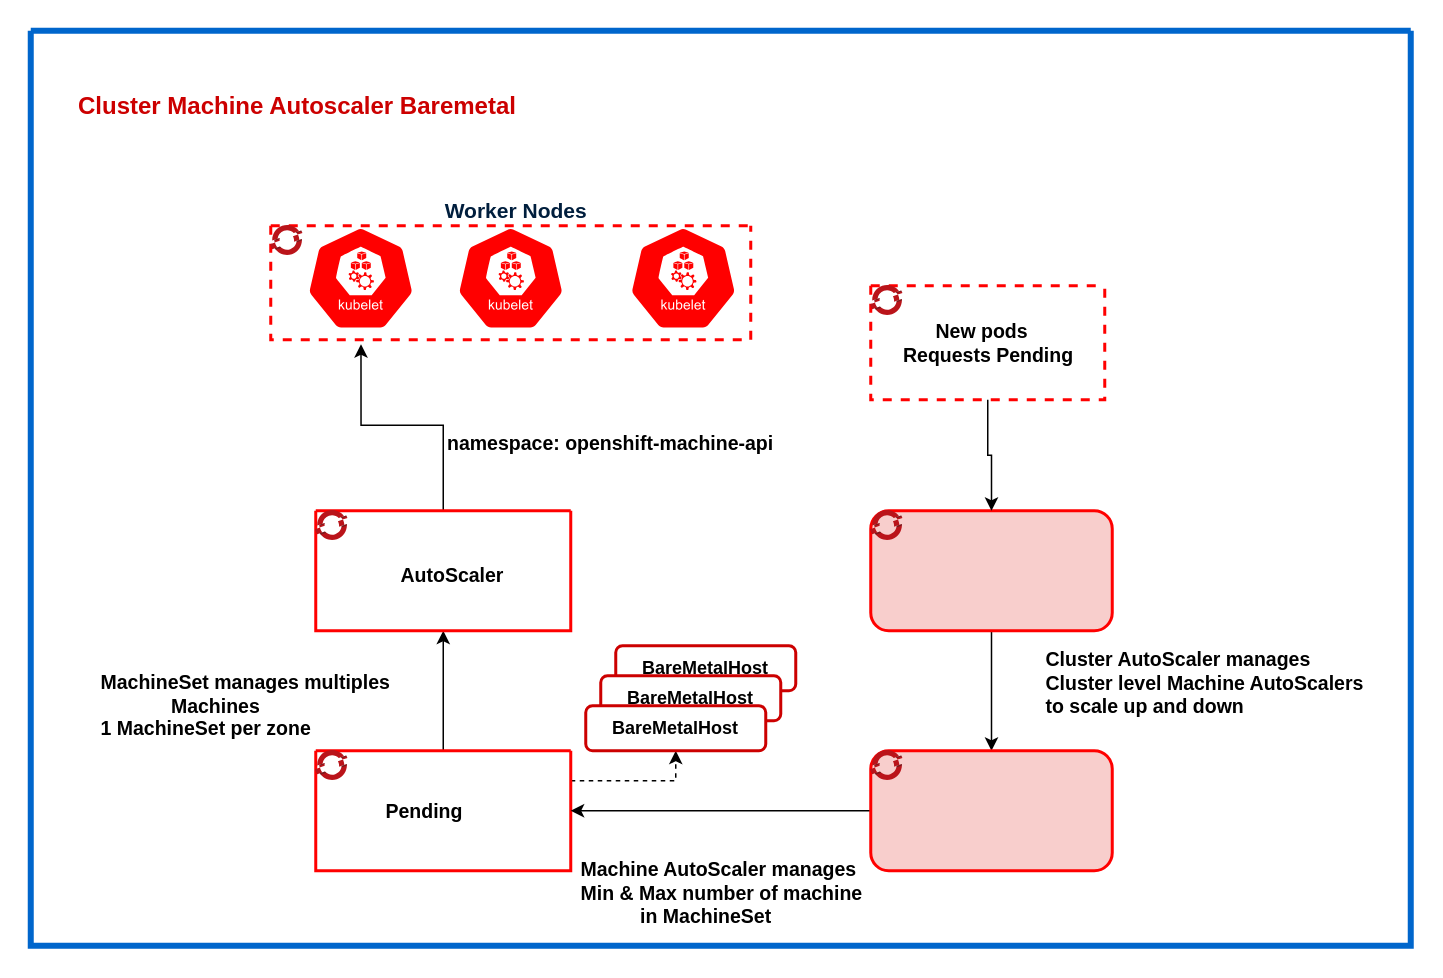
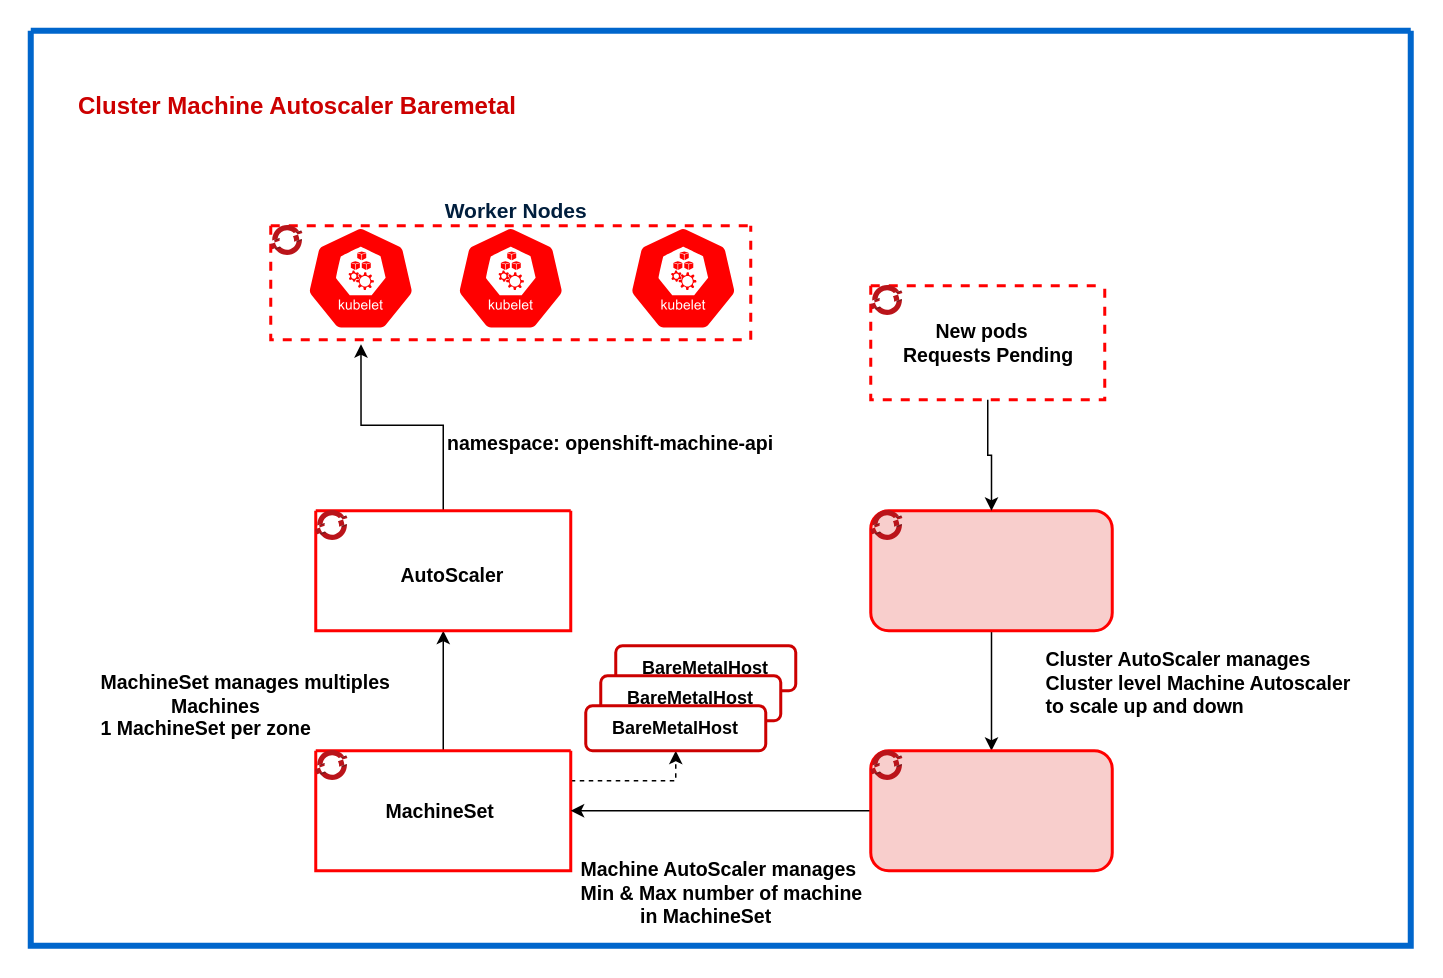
  <mxCell id="0" />
  <mxCell id="1" parent="0" />
  <mxCell id="2" value="&lt;span style=&quot;color: rgb(66, 119, 187); font-family: helvetica; font-size: 12px; font-style: normal; font-weight: 400; letter-spacing: normal; text-align: left; text-indent: 0px; text-transform: none; word-spacing: 0px; background-color: rgb(248, 249, 250); display: inline; float: none;&quot;&gt;Application component&lt;/span&gt;" style="swimlane;shadow=0;strokeColor=#0066CC;fillColor=#D4E1F5;align=right;startSize=0;collapsible=0;noLabel=1;strokeWidth=4;" parent="1" vertex="1"><mxGeometry x="20" y="20" width="920" height="610" as="geometry" /></mxCell>
  <mxCell id="3" value="&lt;font color=&quot;#cc0000&quot;&gt;Cluster Machine Autoscaler Baremetal&lt;/font&gt;" style="text;html=1;align=left;verticalAlign=middle;fontColor=#4277BB;shadow=0;dashed=0;strokeColor=none;fillColor=none;labelBackgroundColor=none;fontStyle=1;fontSize=16;spacingLeft=5;" parent="2" vertex="1"><mxGeometry x="25" y="40" width="305" height="20" as="geometry" /></mxCell>
  <mxCell id="4" style="edgeStyle=orthogonalEdgeStyle;rounded=0;orthogonalLoop=1;jettySize=auto;html=1;entryX=0.5;entryY=0;entryDx=0;entryDy=0;" parent="2" source="5" target="16" edge="1"><mxGeometry relative="1" as="geometry" /></mxCell>
  <mxCell id="5" value="" style="rounded=1;whiteSpace=wrap;html=1;labelBackgroundColor=default;fontSize=17;fontColor=#000099;strokeWidth=2;fillColor=#F8CECC;gradientColor=none;strokeColor=#FF0000;" parent="2" vertex="1"><mxGeometry x="560" y="320" width="161" height="80" as="geometry" /></mxCell>
  <mxCell id="6" style="edgeStyle=orthogonalEdgeStyle;rounded=0;orthogonalLoop=1;jettySize=auto;html=1;entryX=0.5;entryY=1;entryDx=0;entryDy=0;" parent="2" source="8" target="12" edge="1"><mxGeometry relative="1" as="geometry" /></mxCell>
  <mxCell id="7" style="edgeStyle=orthogonalEdgeStyle;rounded=0;orthogonalLoop=1;jettySize=auto;html=1;exitX=1;exitY=0.25;exitDx=0;exitDy=0;entryX=0.5;entryY=1;entryDx=0;entryDy=0;dashed=1;" edge="1" parent="2" source="8" target="33"><mxGeometry relative="1" as="geometry"><mxPoint x="430" y="483" as="targetPoint" /><Array as="points"><mxPoint x="430" y="500" /></Array></mxGeometry></mxCell>
  <mxCell id="8" value="" style="swimlane;shadow=0;labelBackgroundColor=#007FFF;strokeColor=#FF0000;fillColor=#e51400;fontColor=#ffffff;align=right;collapsible=0;startSize=0;strokeWidth=2;swimlaneFillColor=none;" parent="2" vertex="1"><mxGeometry x="190" y="480" width="170" height="80" as="geometry" /></mxCell>
- <mxCell id="9" value="&lt;span style=&quot;font-size: 13px&quot;&gt;&lt;font color=&quot;#000000&quot;&gt;Pending&lt;/font&gt;&lt;/span&gt;" style="text;html=1;align=left;verticalAlign=middle;fontColor=#4277BB;shadow=0;dashed=0;strokeColor=none;fillColor=none;labelBackgroundColor=none;fontStyle=1;fontSize=9;spacingLeft=5;" parent="8" vertex="1"><mxGeometry x="40" y="29" width="90" height="22" as="geometry" /></mxCell>
+ <mxCell id="9" value="&lt;span style=&quot;font-size: 13px&quot;&gt;&lt;font color=&quot;#000000&quot;&gt;MachineSet&lt;/font&gt;&lt;/span&gt;" style="text;html=1;align=left;verticalAlign=middle;fontColor=#4277BB;shadow=0;dashed=0;strokeColor=none;fillColor=none;labelBackgroundColor=none;fontStyle=1;fontSize=9;spacingLeft=5;" parent="8" vertex="1"><mxGeometry x="40" y="29" width="90" height="22" as="geometry" /></mxCell>
  <mxCell id="10" value="" style="image;sketch=0;aspect=fixed;html=1;points=[];align=center;fontSize=12;image=img/lib/mscae/OpenShift.svg;" parent="8" vertex="1"><mxGeometry width="21.74" height="20" as="geometry" /></mxCell>
  <mxCell id="11" style="edgeStyle=orthogonalEdgeStyle;rounded=0;orthogonalLoop=1;jettySize=auto;html=1;exitX=0.5;exitY=0;exitDx=0;exitDy=0;entryX=0.188;entryY=1.039;entryDx=0;entryDy=0;entryPerimeter=0;" parent="2" source="12" target="34" edge="1"><mxGeometry relative="1" as="geometry" /></mxCell>
  <mxCell id="12" value="" style="swimlane;shadow=0;labelBackgroundColor=#007FFF;strokeColor=#FF0000;fillColor=#e51400;align=right;collapsible=0;startSize=0;strokeWidth=2;swimlaneFillColor=none;fontColor=#ffffff;" parent="2" vertex="1"><mxGeometry x="190" y="320" width="170" height="80" as="geometry" /></mxCell>
  <mxCell id="13" value="&lt;span style=&quot;font-size: 13px&quot;&gt;&lt;font color=&quot;#000000&quot;&gt;AutoScaler&lt;/font&gt;&lt;/span&gt;" style="text;html=1;align=left;verticalAlign=middle;fontColor=#4277BB;shadow=0;dashed=0;strokeColor=none;fillColor=none;labelBackgroundColor=none;fontStyle=1;fontSize=9;spacingLeft=5;" parent="12" vertex="1"><mxGeometry x="50" y="32" width="90" height="22" as="geometry" /></mxCell>
  <mxCell id="14" value="" style="image;sketch=0;aspect=fixed;html=1;points=[];align=center;fontSize=12;image=img/lib/mscae/OpenShift.svg;" parent="12" vertex="1"><mxGeometry width="21.74" height="20" as="geometry" /></mxCell>
  <mxCell id="15" style="edgeStyle=orthogonalEdgeStyle;rounded=0;orthogonalLoop=1;jettySize=auto;html=1;entryX=1;entryY=0.5;entryDx=0;entryDy=0;" parent="2" source="16" target="8" edge="1"><mxGeometry relative="1" as="geometry" /></mxCell>
  <mxCell id="16" value="" style="rounded=1;whiteSpace=wrap;html=1;labelBackgroundColor=default;fontSize=17;fontColor=#000099;strokeWidth=2;fillColor=#F8CECC;gradientColor=none;strokeColor=#FF0000;" parent="2" vertex="1"><mxGeometry x="560" y="480" width="161" height="80" as="geometry" /></mxCell>
  <mxCell id="17" value="" style="sketch=0;html=1;dashed=0;whitespace=wrap;fillColor=#FF0000;strokeColor=#ffffff;points=[[0.005,0.63,0],[0.1,0.2,0],[0.9,0.2,0],[0.5,0,0],[0.995,0.63,0],[0.72,0.99,0],[0.5,1,0],[0.28,0.99,0]];verticalLabelPosition=bottom;align=center;verticalAlign=top;shape=mxgraph.kubernetes.icon;prIcon=kubelet" parent="2" vertex="1"><mxGeometry x="150" y="130" width="140" height="70" as="geometry" /></mxCell>
  <mxCell id="18" value="" style="sketch=0;html=1;dashed=0;whitespace=wrap;fillColor=#FF0000;strokeColor=#ffffff;points=[[0.005,0.63,0],[0.1,0.2,0],[0.9,0.2,0],[0.5,0,0],[0.995,0.63,0],[0.72,0.99,0],[0.5,1,0],[0.28,0.99,0]];verticalLabelPosition=bottom;align=center;verticalAlign=top;shape=mxgraph.kubernetes.icon;prIcon=kubelet" parent="2" vertex="1"><mxGeometry x="250" y="130" width="140" height="70" as="geometry" /></mxCell>
  <mxCell id="19" value="" style="sketch=0;html=1;dashed=0;whitespace=wrap;fillColor=#FF0000;strokeColor=#ffffff;points=[[0.005,0.63,0],[0.1,0.2,0],[0.9,0.2,0],[0.5,0,0],[0.995,0.63,0],[0.72,0.99,0],[0.5,1,0],[0.28,0.99,0]];verticalLabelPosition=bottom;align=center;verticalAlign=top;shape=mxgraph.kubernetes.icon;prIcon=kubelet" parent="2" vertex="1"><mxGeometry x="365" y="130" width="140" height="70" as="geometry" /></mxCell>
  <mxCell id="20" value="&lt;font color=&quot;#001e3d&quot; style=&quot;font-size: 14px;&quot;&gt;&amp;nbsp; &amp;nbsp; &amp;nbsp;Worker Nodes&lt;/font&gt;" style="text;html=1;align=left;verticalAlign=middle;fontColor=#4277BB;shadow=0;dashed=0;strokeColor=none;fillColor=none;labelBackgroundColor=none;fontStyle=1;fontSize=9;spacingLeft=5;" parent="2" vertex="1"><mxGeometry x="250" y="100" width="155" height="40" as="geometry" /></mxCell>
  <mxCell id="21" style="edgeStyle=orthogonalEdgeStyle;rounded=0;orthogonalLoop=1;jettySize=auto;html=1;entryX=0.5;entryY=0;entryDx=0;entryDy=0;" parent="2" source="22" target="5" edge="1"><mxGeometry relative="1" as="geometry" /></mxCell>
  <mxCell id="22" value="" style="swimlane;shadow=0;labelBackgroundColor=#007FFF;strokeColor=#FF0000;fillColor=#e51400;align=right;collapsible=0;startSize=0;strokeWidth=2;swimlaneFillColor=none;fontColor=#ffffff;dashed=1;" parent="2" vertex="1"><mxGeometry x="560" y="170" width="156" height="76" as="geometry" /></mxCell>
  <mxCell id="23" value="&lt;span style=&quot;font-size: 13px&quot;&gt;&lt;font color=&quot;#000000&quot;&gt;&amp;nbsp; &amp;nbsp; &amp;nbsp; New pods&lt;br&gt;Requests Pending&lt;br&gt;&lt;/font&gt;&lt;/span&gt;" style="text;html=1;align=left;verticalAlign=middle;fontColor=#4277BB;shadow=0;dashed=0;strokeColor=none;fillColor=none;labelBackgroundColor=none;fontStyle=1;fontSize=9;spacingLeft=5;" parent="22" vertex="1"><mxGeometry x="14.5" y="21" width="127" height="34" as="geometry" /></mxCell>
  <mxCell id="24" value="" style="image;sketch=0;aspect=fixed;html=1;points=[];align=center;fontSize=12;image=img/lib/mscae/OpenShift.svg;" parent="22" vertex="1"><mxGeometry width="21.74" height="20" as="geometry" /></mxCell>
  <mxCell id="25" value="" style="image;sketch=0;aspect=fixed;html=1;points=[];align=center;fontSize=12;image=img/lib/mscae/OpenShift.svg;" parent="2" vertex="1"><mxGeometry x="560" y="320" width="21.74" height="20" as="geometry" /></mxCell>
  <mxCell id="26" value="" style="image;sketch=0;aspect=fixed;html=1;points=[];align=center;fontSize=12;image=img/lib/mscae/OpenShift.svg;" parent="2" vertex="1"><mxGeometry x="560" y="480" width="21.74" height="20" as="geometry" /></mxCell>
- <mxCell id="27" value="&lt;font color=&quot;#000000&quot;&gt;&lt;span style=&quot;font-size: 13px;&quot;&gt;Cluster AutoScaler manages&lt;br&gt;Cluster level Machine AutoScalers&lt;br&gt;to scale up and down&lt;br&gt;&lt;/span&gt;&lt;/font&gt;" style="text;html=1;align=left;verticalAlign=middle;fontColor=#4277BB;shadow=0;dashed=0;strokeColor=none;fillColor=none;labelBackgroundColor=none;fontStyle=1;fontSize=9;spacingLeft=5;" parent="2" vertex="1"><mxGeometry x="670" y="400" width="224" height="70" as="geometry" /></mxCell>
+ <mxCell id="27" value="&lt;font color=&quot;#000000&quot;&gt;&lt;span style=&quot;font-size: 13px;&quot;&gt;Cluster AutoScaler manages&lt;br&gt;Cluster level Machine Autoscaler&lt;br&gt;to scale up and down&lt;br&gt;&lt;/span&gt;&lt;/font&gt;" style="text;html=1;align=left;verticalAlign=middle;fontColor=#4277BB;shadow=0;dashed=0;strokeColor=none;fillColor=none;labelBackgroundColor=none;fontStyle=1;fontSize=9;spacingLeft=5;" parent="2" vertex="1"><mxGeometry x="670" y="400" width="224" height="70" as="geometry" /></mxCell>
  <mxCell id="28" value="&lt;span style=&quot;font-size: 13px&quot;&gt;&lt;font color=&quot;#000000&quot;&gt;namespace: openshift-machine-api&lt;br&gt;&lt;/font&gt;&lt;/span&gt;" style="text;html=1;align=left;verticalAlign=middle;fontColor=#4277BB;shadow=0;dashed=0;strokeColor=none;fillColor=none;labelBackgroundColor=none;fontStyle=1;fontSize=9;spacingLeft=5;" parent="2" vertex="1"><mxGeometry x="271" y="260" width="233.5" height="30" as="geometry" /></mxCell>
  <mxCell id="29" value="&lt;span style=&quot;font-size: 13px&quot;&gt;&lt;font color=&quot;#000000&quot;&gt;MachineSet manages multiples&lt;br&gt;&amp;nbsp; &amp;nbsp; &amp;nbsp; &amp;nbsp; &amp;nbsp; &amp;nbsp; &amp;nbsp;Machines&lt;br&gt;1 MachineSet per zone&lt;br&gt;&lt;/font&gt;&lt;/span&gt;" style="text;html=1;align=left;verticalAlign=middle;fontColor=#4277BB;shadow=0;dashed=0;strokeColor=none;fillColor=none;labelBackgroundColor=none;fontStyle=1;fontSize=9;spacingLeft=5;" parent="2" vertex="1"><mxGeometry x="40" y="430" width="200" height="40" as="geometry" /></mxCell>
  <mxCell id="30" value="&lt;span style=&quot;font-size: 13px&quot;&gt;&lt;font color=&quot;#000000&quot;&gt;Machine AutoScaler manages&lt;br&gt;Min &amp;amp; Max number of machine&amp;nbsp;&lt;br&gt;&amp;nbsp; &amp;nbsp; &amp;nbsp; &amp;nbsp; &amp;nbsp; &amp;nbsp;in MachineSet&lt;br&gt;&lt;/font&gt;&lt;/span&gt;" style="text;html=1;align=left;verticalAlign=middle;fontColor=#4277BB;shadow=0;dashed=0;strokeColor=none;fillColor=none;labelBackgroundColor=none;fontStyle=1;fontSize=9;spacingLeft=5;" parent="2" vertex="1"><mxGeometry x="360" y="550" width="200" height="50" as="geometry" /></mxCell>
  <mxCell id="31" value="&lt;b&gt;BareMetalHost&lt;/b&gt;" style="rounded=1;whiteSpace=wrap;html=1;strokeWidth=2;strokeColor=#CC0000;" vertex="1" parent="2"><mxGeometry x="390" y="410" width="120" height="30" as="geometry" /></mxCell>
  <mxCell id="32" value="&lt;b&gt;BareMetalHost&lt;/b&gt;" style="rounded=1;whiteSpace=wrap;html=1;strokeWidth=2;strokeColor=#CC0000;" vertex="1" parent="2"><mxGeometry x="380" y="430" width="120" height="30" as="geometry" /></mxCell>
  <mxCell id="33" value="&lt;b&gt;BareMetalHost&lt;/b&gt;" style="rounded=1;whiteSpace=wrap;html=1;strokeWidth=2;strokeColor=#CC0000;" vertex="1" parent="2"><mxGeometry x="370" y="450" width="120" height="30" as="geometry" /></mxCell>
  <mxCell id="34" value="" style="swimlane;shadow=0;labelBackgroundColor=#007FFF;strokeColor=#FF0000;fillColor=#e51400;align=right;collapsible=0;startSize=0;strokeWidth=2;swimlaneFillColor=none;fontColor=#ffffff;dashed=1;" vertex="1" parent="2"><mxGeometry x="160" y="130" width="320" height="76" as="geometry" /></mxCell>
  <mxCell id="35" value="" style="image;sketch=0;aspect=fixed;html=1;points=[];align=center;fontSize=12;image=img/lib/mscae/OpenShift.svg;" vertex="1" parent="34"><mxGeometry width="21.74" height="20" as="geometry" /></mxCell>
